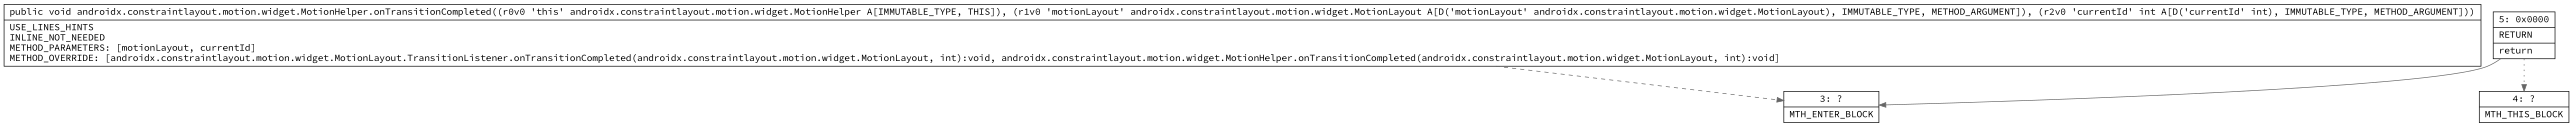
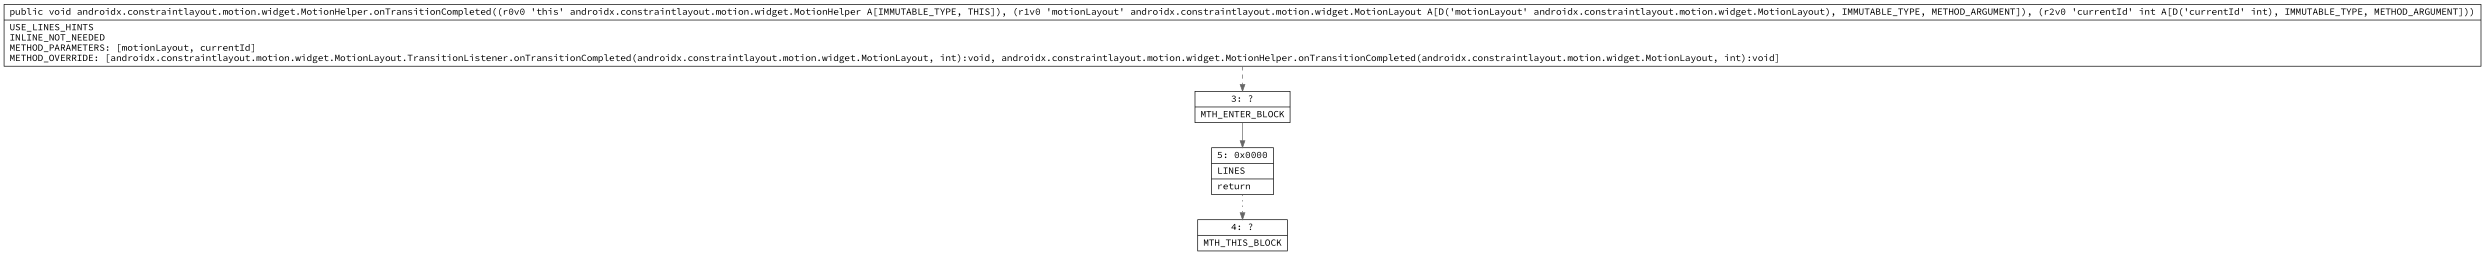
  digraph {
    fontname="Source Code Pro"
    node [fontname="Source Code Pro" shape=record]
    edge [color=gray40 fontname="Source Code Pro"]
    n1 [label="{3\:\ ?|MTH_ENTER_BLOCK\l}"]
-   n2 [label="{5\:\ 0x0000|RETURN\l|return\l}"]
+   n2 [label="{5\:\ 0x0000|LINES\l|return\l}"]
    n3 [label="{4\:\ ?|MTH_THIS_BLOCK\l}"]
    n4 [label="{public void androidx.constraintlayout.motion.widget.MotionHelper.onTransitionCompleted((r0v0 'this' androidx.constraintlayout.motion.widget.MotionHelper A[IMMUTABLE_TYPE, THIS]), (r1v0 'motionLayout' androidx.constraintlayout.motion.widget.MotionLayout A[D('motionLayout' androidx.constraintlayout.motion.widget.MotionLayout), IMMUTABLE_TYPE, METHOD_ARGUMENT]), (r2v0 'currentId' int A[D('currentId' int), IMMUTABLE_TYPE, METHOD_ARGUMENT]))  | USE_LINES_HINTS\lINLINE_NOT_NEEDED\lMETHOD_PARAMETERS: [motionLayout, currentId]\lMETHOD_OVERRIDE: [androidx.constraintlayout.motion.widget.MotionLayout.TransitionListener.onTransitionCompleted(androidx.constraintlayout.motion.widget.MotionLayout, int):void, androidx.constraintlayout.motion.widget.MotionHelper.onTransitionCompleted(androidx.constraintlayout.motion.widget.MotionLayout, int):void]\l}"]
-   n2 -> n1 [style=solid]
+   n1 -> n2 [style=solid]
    n2 -> n3 [style=dotted]
    n4 -> n1 [style=dashed]
  }
